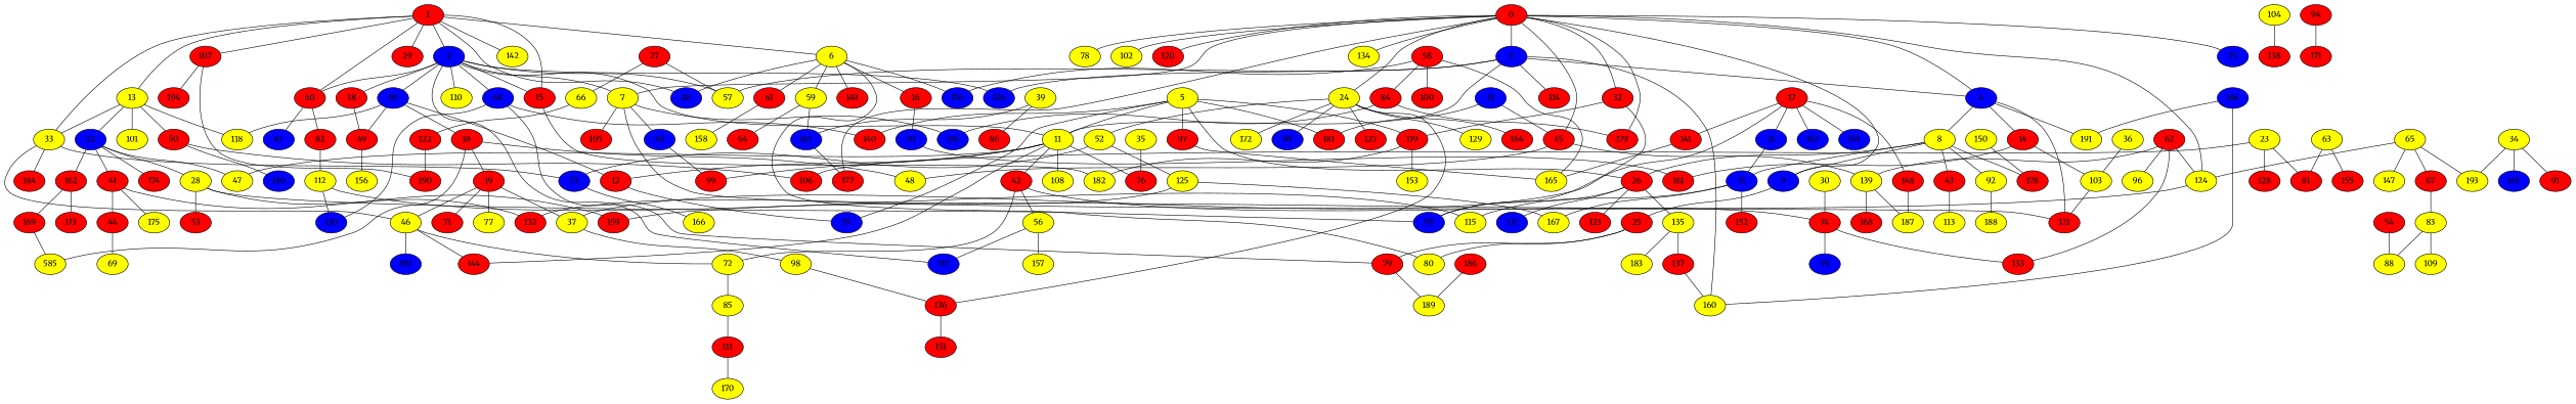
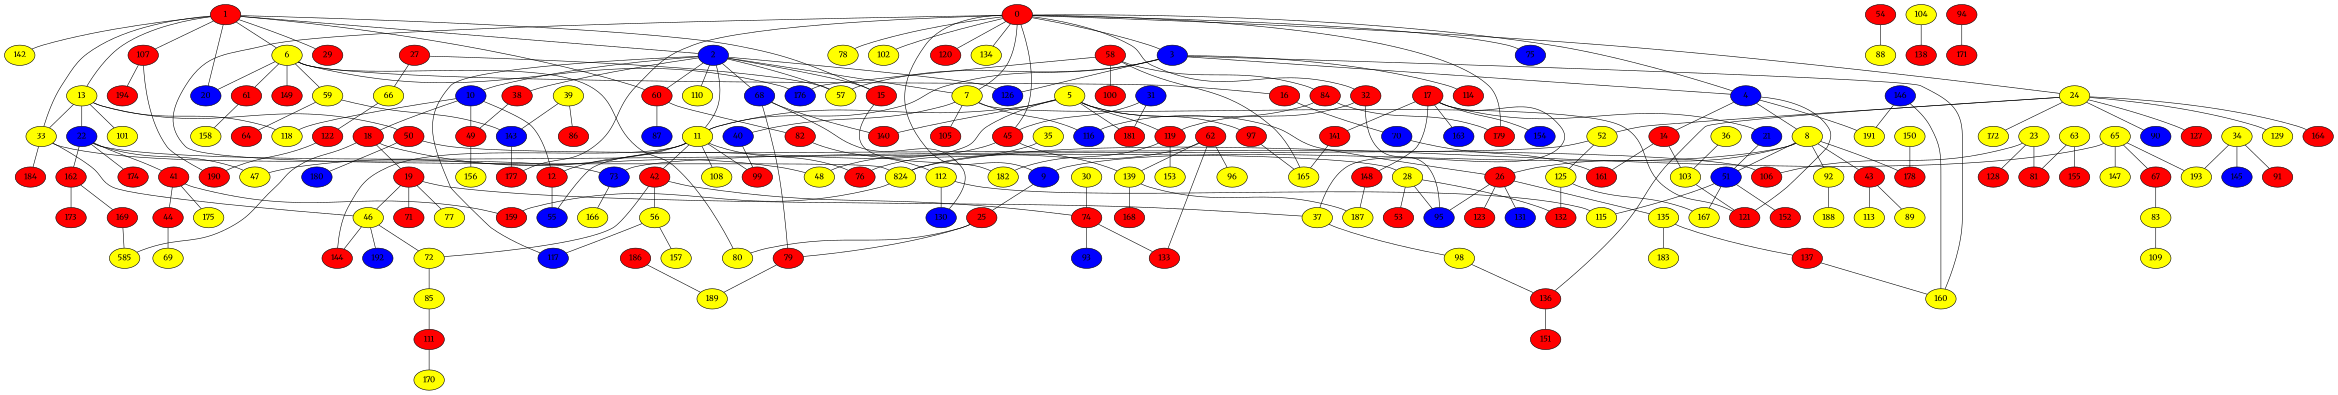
  graph {
    fontname=Merriweather
    node [fillcolor=red fontname=Merriweather style=filled]
    edge [fontname=Merriweather]
    3 [fillcolor=blue]
    0
    4 [fillcolor=blue]
    7 [fillcolor=yellow]
    9 [fillcolor=blue]
    24 [fillcolor=yellow]
    32
    45
    75 [fillcolor=blue]
    78 [fillcolor=yellow]
    102 [fillcolor=yellow]
    120
-   124 [fillcolor=yellow]
+   124 [fillcolor=yellow label=824]
    134 [fillcolor=yellow]
    177
    179
    11 [fillcolor=yellow]
    57 [fillcolor=yellow]
    126 [fillcolor=blue]
    114
    160 [fillcolor=yellow]
    8 [fillcolor=yellow]
    14
    121
    191 [fillcolor=yellow]
    40 [fillcolor=blue]
    105
    116 [fillcolor=blue]
    25
    52 [fillcolor=yellow]
    90 [fillcolor=blue]
    127
    129 [fillcolor=yellow]
    136
    164
    172 [fillcolor=yellow]
    119
    95 [fillcolor=blue]
    48 [fillcolor=yellow]
    139 [fillcolor=yellow]
    159
    2 [fillcolor=blue]
    1
    6 [fillcolor=yellow]
    13 [fillcolor=yellow]
    15
    20 [fillcolor=blue]
    29
    33 [fillcolor=yellow]
    60
    107
    142 [fillcolor=yellow]
    10 [fillcolor=blue]
    38
    68 [fillcolor=blue]
    110 [fillcolor=yellow]
    117 [fillcolor=blue]
    16
    59 [fillcolor=yellow]
    61
    80 [fillcolor=yellow]
    149
    176 [fillcolor=blue]
    118 [fillcolor=yellow]
    22 [fillcolor=blue]
    50
    101 [fillcolor=yellow]
    182 [fillcolor=yellow]
    46 [fillcolor=yellow]
    73 [fillcolor=blue]
    184
    82
    87 [fillcolor=blue]
    190
    194
    12
    18
    49
    42
    47 [fillcolor=yellow]
    76
    99
    108 [fillcolor=yellow]
    144
    140
    79
    130 [fillcolor=blue]
    26
    43
    51 [fillcolor=blue]
    92 [fillcolor=yellow]
    178
    103 [fillcolor=yellow]
    161
    5 [fillcolor=yellow]
    55 [fillcolor=blue]
    97
    181
    123
    131 [fillcolor=blue]
    135 [fillcolor=yellow]
    165 [fillcolor=yellow]
    153 [fillcolor=yellow]
    70 [fillcolor=blue]
    143 [fillcolor=blue]
    64
    158 [fillcolor=yellow]
+   89 [fillcolor=yellow]
    113 [fillcolor=yellow]
    115 [fillcolor=yellow]
    152
    167 [fillcolor=yellow]
    77 [fillcolor=yellow]
    188 [fillcolor=yellow]
    19
    n116 [fillcolor=yellow label=585]
    156 [fillcolor=yellow]
    74
    56 [fillcolor=yellow]
    72 [fillcolor=yellow]
    28 [fillcolor=yellow]
    41
    162
    174
    106
    180 [fillcolor=blue]
    21 [fillcolor=blue]
    17
    37 [fillcolor=yellow]
    141
    148
    154 [fillcolor=blue]
    163 [fillcolor=blue]
    98 [fillcolor=yellow]
    187 [fillcolor=yellow]
    71
    192 [fillcolor=blue]
    53
    132
    44
    175 [fillcolor=yellow]
    169
    173
    23 [fillcolor=yellow]
    81
    128
    168
    125 [fillcolor=yellow]
    151
    189 [fillcolor=yellow]
    137
    183 [fillcolor=yellow]
    27
    66 [fillcolor=yellow]
    122
    30 [fillcolor=yellow]
    133
    93 [fillcolor=blue]
    31 [fillcolor=blue]
    166 [fillcolor=yellow]
    34 [fillcolor=yellow]
    91
    145 [fillcolor=blue]
    193 [fillcolor=yellow]
    35 [fillcolor=yellow]
    36 [fillcolor=yellow]
    39 [fillcolor=yellow]
    86
    69 [fillcolor=yellow]
    157 [fillcolor=yellow]
    85 [fillcolor=yellow]
    88 [fillcolor=yellow]
    54
    58
    84
    100
    112 [fillcolor=yellow]
    62
    96 [fillcolor=yellow]
    63 [fillcolor=yellow]
    155
    65 [fillcolor=yellow]
    67
    147 [fillcolor=yellow]
    83 [fillcolor=yellow]
    109 [fillcolor=yellow]
    111
    170 [fillcolor=yellow]
    104 [fillcolor=yellow]
    138
    94
    171
    146 [fillcolor=blue]
    150 [fillcolor=yellow]
    186
    3 -- 4
    3 -- 11
    3 -- 57
    3 -- 126
    3 -- 114
    3 -- 160
    0 -- 3
    0 -- 4
    0 -- 7
    0 -- 9
    0 -- 24
    0 -- 32
    0 -- 45
    0 -- 75
    0 -- 78
    0 -- 102
    0 -- 120
    0 -- 124
    0 -- 134
    0 -- 177
    0 -- 179
    4 -- 8
    4 -- 14
    4 -- 121
    4 -- 191
    7 -- 121
    7 -- 40
    7 -- 105
    7 -- 116
    9 -- 25
    24 -- 52
    24 -- 90
    24 -- 127
    24 -- 129
    24 -- 136
    24 -- 164
    24 -- 172
    32 -- 119
    32 -- 95
    45 -- 48
    45 -- 139
    124 -- 159
    11 -- 12
    11 -- 42
    11 -- 47
    11 -- 76
    11 -- 99
    11 -- 108
    11 -- 144
    8 -- 9
    8 -- 26
    8 -- 43
    8 -- 51
    8 -- 92
    8 -- 178
    14 -- 103
    14 -- 161
    40 -- 99
    25 -- 80
    25 -- 79
    52 -- 73
    52 -- 125
    136 -- 151
    119 -- 182
    119 -- 153
    139 -- 187
    139 -- 168
    2 -- 7
    2 -- 11
    2 -- 57
    2 -- 126
    2 -- 15
    2 -- 60
    2 -- 10
    2 -- 38
    2 -- 68
    2 -- 110
    2 -- 117
    1 -- 2
    1 -- 6
    1 -- 13
    1 -- 15
    1 -- 20
    1 -- 29
    1 -- 33
    1 -- 60
    1 -- 107
    1 -- 142
    6 -- 20
    6 -- 16
    6 -- 59
    6 -- 61
    6 -- 80
    6 -- 149
    6 -- 176
    13 -- 33
    13 -- 118
    13 -- 22
    13 -- 50
    13 -- 101
    15 -- 182
    33 -- 46
    33 -- 73
    33 -- 184
    60 -- 82
    60 -- 87
    107 -- 190
    107 -- 194
    10 -- 118
    10 -- 12
    10 -- 18
    10 -- 49
    38 -- 49
    68 -- 140
    68 -- 79
    68 -- 130
    16 -- 70
    59 -- 143
    59 -- 64
    61 -- 158
    22 -- 47
    22 -- 28
    22 -- 41
    22 -- 162
    22 -- 174
    50 -- 106
    50 -- 180
    46 -- 144
    46 -- 72
    46 -- 192
    73 -- 166
    82 -- 112
    12 -- 55
    18 -- 48
    18 -- 19
    18 -- n116
    49 -- 156
    42 -- 74
    42 -- 56
    42 -- 72
    79 -- 189
    26 -- 95
    26 -- 123
    26 -- 131
    26 -- 135
+   43 -- 89
    43 -- 113
    51 -- 115
    51 -- 152
    51 -- 167
    92 -- 188
    103 -- 121
    5 -- 11
    5 -- 119
    5 -- 140
    5 -- 26
    5 -- 55
    5 -- 97
    5 -- 181
    97 -- 165
    135 -- 137
    135 -- 183
    70 -- 161
    143 -- 177
    19 -- 46
    19 -- 77
    19 -- 37
    19 -- 71
    74 -- 133
    74 -- 93
    56 -- 117
    56 -- 157
    72 -- 85
    28 -- 95
    28 -- 53
    28 -- 132
    41 -- 159
    41 -- 44
    41 -- 175
    162 -- 169
    162 -- 173
    21 -- 51
    17 -- 21
    17 -- 37
    17 -- 141
    17 -- 148
    17 -- 154
    17 -- 163
    37 -- 98
    141 -- 165
    148 -- 187
    98 -- 136
    44 -- 69
    169 -- n116
    23 -- 106
    23 -- 81
    23 -- 128
    125 -- 167
    125 -- 132
    137 -- 160
    27 -- 57
    27 -- 66
    66 -- 122
    122 -- 190
    30 -- 74
    31 -- 45
    31 -- 181
    34 -- 91
    34 -- 145
    34 -- 193
    35 -- 76
    36 -- 103
    39 -- 143
    39 -- 86
    85 -- 111
    54 -- 88
    58 -- 176
    58 -- 165
    58 -- 84
    58 -- 100
    84 -- 179
    84 -- 116
    112 -- 130
    112 -- 115
    62 -- 124
    62 -- 139
    62 -- 133
    62 -- 96
    63 -- 81
    63 -- 155
    65 -- 124
    65 -- 193
    65 -- 67
    65 -- 147
    67 -- 83
-   83 -- 88
    83 -- 109
    111 -- 170
    104 -- 138
    94 -- 171
    146 -- 160
    146 -- 191
    150 -- 178
    186 -- 189
  }
